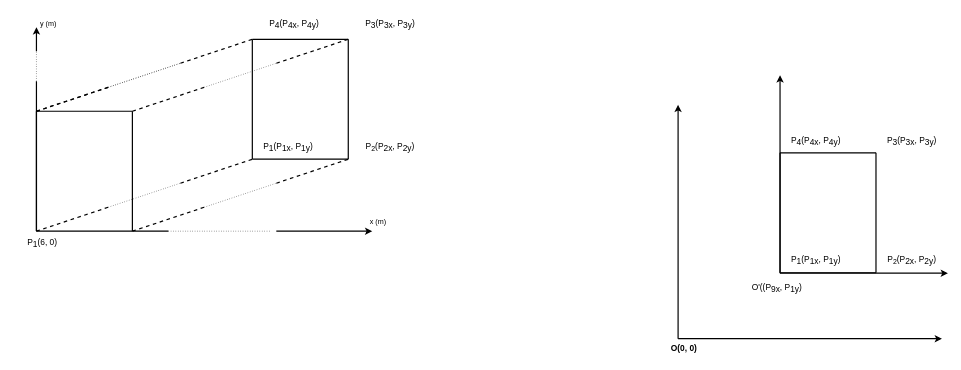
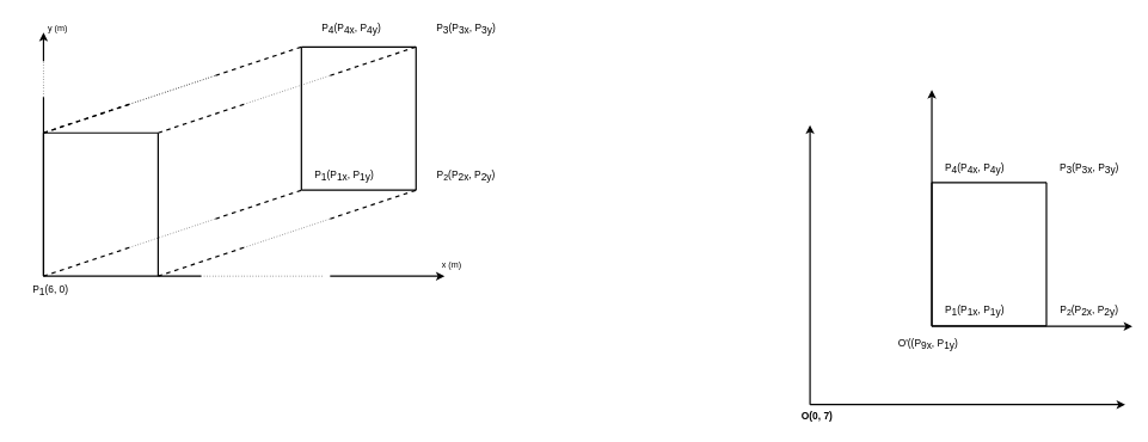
  <mxCell id="0" />
  <mxCell id="1" parent="0" />
  <mxCell id="2" value="" style="shape=image;html=1;verticalAlign=top;verticalLabelPosition=bottom;labelBackgroundColor=#ffffff;imageAspect=0;aspect=fixed;image=https://cdn3.iconfinder.com/data/icons/internet-and-web-4/78/internt_web_technology-08-128.png;fillColor=#000000;" vertex="1" parent="1"><mxGeometry x="400" y="25" width="40" height="40" as="geometry" /></mxCell>
  <mxCell id="3" value="" style="shape=image;html=1;verticalAlign=top;verticalLabelPosition=bottom;labelBackgroundColor=#ffffff;imageAspect=0;aspect=fixed;image=https://cdn3.iconfinder.com/data/icons/internet-and-web-4/78/internt_web_technology-08-128.png;fillColor=#000000;" vertex="1" parent="1"><mxGeometry x="400" y="225" width="40" height="40" as="geometry" /></mxCell>
  <mxCell id="4" value="" style="shape=image;html=1;verticalAlign=top;verticalLabelPosition=bottom;labelBackgroundColor=#ffffff;imageAspect=0;aspect=fixed;image=https://cdn3.iconfinder.com/data/icons/internet-and-web-4/78/internt_web_technology-08-128.png;fillColor=#000000;" vertex="1" parent="1"><mxGeometry x="560" y="225" width="40" height="40" as="geometry" /></mxCell>
  <mxCell id="5" value="" style="shape=image;html=1;verticalAlign=top;verticalLabelPosition=bottom;labelBackgroundColor=#ffffff;imageAspect=0;aspect=fixed;image=https://cdn3.iconfinder.com/data/icons/internet-and-web-4/78/internt_web_technology-08-128.png;fillColor=#000000;" vertex="1" parent="1"><mxGeometry x="560" y="25" width="40" height="40" as="geometry" /></mxCell>
  <mxCell id="6" value="" style="endArrow=none;html=1;rounded=0;entryX=0.5;entryY=1;entryDx=0;entryDy=0;exitX=0.5;exitY=1;exitDx=0;exitDy=0;strokeWidth=2;" edge="1" parent="1" source="3" target="2"><mxGeometry width="50" height="50" relative="1" as="geometry"><mxPoint x="470" y="225" as="sourcePoint" /><mxPoint x="520" y="175" as="targetPoint" /></mxGeometry></mxCell>
  <mxCell id="7" value="" style="endArrow=none;html=1;rounded=0;strokeWidth=2;entryX=0.5;entryY=1;entryDx=0;entryDy=0;" edge="1" parent="1" target="4"><mxGeometry width="50" height="50" relative="1" as="geometry"><mxPoint x="420" y="265" as="sourcePoint" /><mxPoint x="520" y="175" as="targetPoint" /></mxGeometry></mxCell>
  <mxCell id="8" value="" style="endArrow=none;html=1;rounded=0;strokeWidth=2;entryX=0.5;entryY=1;entryDx=0;entryDy=0;" edge="1" parent="1" target="5"><mxGeometry width="50" height="50" relative="1" as="geometry"><mxPoint x="580" y="265" as="sourcePoint" /><mxPoint x="520" y="175" as="targetPoint" /></mxGeometry></mxCell>
  <mxCell id="9" value="" style="endArrow=none;html=1;rounded=0;strokeWidth=2;entryX=0.5;entryY=1;entryDx=0;entryDy=0;exitX=0.5;exitY=1;exitDx=0;exitDy=0;" edge="1" parent="1" source="2" target="5"><mxGeometry width="50" height="50" relative="1" as="geometry"><mxPoint x="470" y="225" as="sourcePoint" /><mxPoint x="520" y="175" as="targetPoint" /></mxGeometry></mxCell>
  <mxCell id="10" value="" style="shape=image;html=1;verticalAlign=top;verticalLabelPosition=bottom;labelBackgroundColor=#ffffff;imageAspect=0;aspect=fixed;image=https://cdn3.iconfinder.com/data/icons/internet-and-web-4/78/internt_web_technology-08-128.png;fillColor=#000000;" vertex="1" parent="1"><mxGeometry x="40" y="145" width="40" height="40" as="geometry" /></mxCell>
  <mxCell id="11" value="" style="shape=image;html=1;verticalAlign=top;verticalLabelPosition=bottom;labelBackgroundColor=#ffffff;imageAspect=0;aspect=fixed;image=https://cdn3.iconfinder.com/data/icons/internet-and-web-4/78/internt_web_technology-08-128.png;fillColor=#000000;" vertex="1" parent="1"><mxGeometry x="40" y="345" width="40" height="40" as="geometry" /></mxCell>
  <mxCell id="12" value="" style="shape=image;html=1;verticalAlign=top;verticalLabelPosition=bottom;labelBackgroundColor=#ffffff;imageAspect=0;aspect=fixed;image=https://cdn3.iconfinder.com/data/icons/internet-and-web-4/78/internt_web_technology-08-128.png;fillColor=#000000;" vertex="1" parent="1"><mxGeometry x="200" y="345" width="40" height="40" as="geometry" /></mxCell>
  <mxCell id="13" value="" style="shape=image;html=1;verticalAlign=top;verticalLabelPosition=bottom;labelBackgroundColor=#ffffff;imageAspect=0;aspect=fixed;image=https://cdn3.iconfinder.com/data/icons/internet-and-web-4/78/internt_web_technology-08-128.png;fillColor=#000000;" vertex="1" parent="1"><mxGeometry x="200" y="145" width="40" height="40" as="geometry" /></mxCell>
  <mxCell id="14" value="" style="endArrow=none;html=1;rounded=0;entryX=0.5;entryY=1;entryDx=0;entryDy=0;exitX=0.5;exitY=1;exitDx=0;exitDy=0;strokeWidth=2;" edge="1" parent="1" source="11" target="10"><mxGeometry width="50" height="50" relative="1" as="geometry"><mxPoint x="110" y="345" as="sourcePoint" /><mxPoint x="160" y="295" as="targetPoint" /></mxGeometry></mxCell>
  <mxCell id="15" value="" style="endArrow=none;html=1;rounded=0;strokeWidth=2;entryX=0.5;entryY=1;entryDx=0;entryDy=0;" edge="1" parent="1" target="12"><mxGeometry width="50" height="50" relative="1" as="geometry"><mxPoint x="60" y="385" as="sourcePoint" /><mxPoint x="160" y="295" as="targetPoint" /></mxGeometry></mxCell>
  <mxCell id="16" value="" style="endArrow=none;html=1;rounded=0;strokeWidth=2;entryX=0.5;entryY=1;entryDx=0;entryDy=0;" edge="1" parent="1" target="13"><mxGeometry width="50" height="50" relative="1" as="geometry"><mxPoint x="220" y="385" as="sourcePoint" /><mxPoint x="160" y="295" as="targetPoint" /></mxGeometry></mxCell>
  <mxCell id="17" value="" style="endArrow=none;html=1;rounded=0;strokeWidth=2;entryX=0.5;entryY=1;entryDx=0;entryDy=0;exitX=0.5;exitY=1;exitDx=0;exitDy=0;" edge="1" parent="1" source="10" target="13"><mxGeometry width="50" height="50" relative="1" as="geometry"><mxPoint x="110" y="345" as="sourcePoint" /><mxPoint x="160" y="295" as="targetPoint" /></mxGeometry></mxCell>
  <mxCell id="18" value="" style="endArrow=none;dashed=1;html=1;rounded=0;strokeWidth=2;" edge="1" parent="1"><mxGeometry width="50" height="50" relative="1" as="geometry"><mxPoint x="60" y="185" as="sourcePoint" /><mxPoint x="180" y="145" as="targetPoint" /></mxGeometry></mxCell>
  <mxCell id="19" value="" style="endArrow=none;dashed=1;html=1;rounded=0;strokeWidth=2;" edge="1" parent="1"><mxGeometry width="50" height="50" relative="1" as="geometry"><mxPoint x="300" y="105" as="sourcePoint" /><mxPoint x="420" y="65" as="targetPoint" /></mxGeometry></mxCell>
  <mxCell id="20" value="" style="endArrow=none;dashed=1;html=1;dashPattern=1 3;strokeWidth=1;rounded=0;" edge="1" parent="1"><mxGeometry width="50" height="50" relative="1" as="geometry"><mxPoint x="180" y="145" as="sourcePoint" /><mxPoint x="300" y="105" as="targetPoint" /></mxGeometry></mxCell>
  <mxCell id="21" value="" style="endArrow=none;dashed=1;html=1;rounded=0;strokeWidth=2;" edge="1" parent="1"><mxGeometry width="50" height="50" relative="1" as="geometry"><mxPoint x="60" y="185" as="sourcePoint" /><mxPoint x="180" y="145" as="targetPoint" /></mxGeometry></mxCell>
  <mxCell id="22" value="" style="endArrow=none;dashed=1;html=1;dashPattern=1 3;strokeWidth=1;rounded=0;" edge="1" parent="1"><mxGeometry width="50" height="50" relative="1" as="geometry"><mxPoint x="180" y="145" as="sourcePoint" /><mxPoint x="300" y="105" as="targetPoint" /></mxGeometry></mxCell>
  <mxCell id="23" value="" style="endArrow=none;dashed=1;html=1;rounded=0;strokeWidth=2;" edge="1" parent="1"><mxGeometry width="50" height="50" relative="1" as="geometry"><mxPoint x="460" y="105" as="sourcePoint" /><mxPoint x="580" y="65" as="targetPoint" /></mxGeometry></mxCell>
  <mxCell id="24" value="" style="endArrow=none;dashed=1;html=1;rounded=0;strokeWidth=2;" edge="1" parent="1"><mxGeometry width="50" height="50" relative="1" as="geometry"><mxPoint x="220" y="185" as="sourcePoint" /><mxPoint x="340" y="145" as="targetPoint" /></mxGeometry></mxCell>
  <mxCell id="25" value="" style="endArrow=none;dashed=1;html=1;dashPattern=1 3;strokeWidth=1;rounded=0;" edge="1" parent="1"><mxGeometry width="50" height="50" relative="1" as="geometry"><mxPoint x="340" y="145" as="sourcePoint" /><mxPoint x="460" y="105" as="targetPoint" /></mxGeometry></mxCell>
  <mxCell id="26" value="" style="endArrow=none;dashed=1;html=1;rounded=0;strokeWidth=2;" edge="1" parent="1"><mxGeometry width="50" height="50" relative="1" as="geometry"><mxPoint x="300" y="305" as="sourcePoint" /><mxPoint x="420" y="265" as="targetPoint" /></mxGeometry></mxCell>
  <mxCell id="27" value="" style="endArrow=none;dashed=1;html=1;rounded=0;strokeWidth=2;" edge="1" parent="1"><mxGeometry width="50" height="50" relative="1" as="geometry"><mxPoint x="60" y="385" as="sourcePoint" /><mxPoint x="180" y="345" as="targetPoint" /></mxGeometry></mxCell>
  <mxCell id="28" value="" style="endArrow=none;dashed=1;html=1;dashPattern=1 3;strokeWidth=1;rounded=0;" edge="1" parent="1"><mxGeometry width="50" height="50" relative="1" as="geometry"><mxPoint x="180" y="345" as="sourcePoint" /><mxPoint x="300" y="305" as="targetPoint" /></mxGeometry></mxCell>
  <mxCell id="29" value="" style="endArrow=none;dashed=1;html=1;rounded=0;strokeWidth=2;" edge="1" parent="1"><mxGeometry width="50" height="50" relative="1" as="geometry"><mxPoint x="460" y="305" as="sourcePoint" /><mxPoint x="580" y="265" as="targetPoint" /></mxGeometry></mxCell>
  <mxCell id="30" value="" style="endArrow=none;dashed=1;html=1;rounded=0;strokeWidth=2;" edge="1" parent="1"><mxGeometry width="50" height="50" relative="1" as="geometry"><mxPoint x="220" y="385" as="sourcePoint" /><mxPoint x="340" y="345" as="targetPoint" /></mxGeometry></mxCell>
  <mxCell id="31" value="" style="endArrow=none;dashed=1;html=1;dashPattern=1 3;strokeWidth=1;rounded=0;" edge="1" parent="1"><mxGeometry width="50" height="50" relative="1" as="geometry"><mxPoint x="340" y="345" as="sourcePoint" /><mxPoint x="460" y="305" as="targetPoint" /></mxGeometry></mxCell>
  <mxCell id="32" value="" style="endArrow=none;html=1;rounded=0;strokeWidth=2;" edge="1" parent="1"><mxGeometry width="50" height="50" relative="1" as="geometry"><mxPoint x="60" y="385" as="sourcePoint" /><mxPoint x="60" y="135" as="targetPoint" /></mxGeometry></mxCell>
  <mxCell id="33" value="" style="endArrow=none;dashed=1;html=1;dashPattern=1 3;strokeWidth=1;rounded=0;" edge="1" parent="1"><mxGeometry width="50" height="50" relative="1" as="geometry"><mxPoint x="60" y="135" as="sourcePoint" /><mxPoint x="60" y="85" as="targetPoint" /></mxGeometry></mxCell>
  <mxCell id="34" value="" style="endArrow=classic;html=1;rounded=0;strokeWidth=2;" edge="1" parent="1"><mxGeometry width="50" height="50" relative="1" as="geometry"><mxPoint x="60" y="85" as="sourcePoint" /><mxPoint x="60" y="45" as="targetPoint" /></mxGeometry></mxCell>
  <mxCell id="35" value="" style="endArrow=classic;html=1;rounded=0;strokeWidth=2;" edge="1" parent="1"><mxGeometry width="50" height="50" relative="1" as="geometry"><mxPoint x="460" y="385" as="sourcePoint" /><mxPoint x="620" y="385" as="targetPoint" /></mxGeometry></mxCell>
  <mxCell id="36" value="" style="endArrow=none;html=1;rounded=0;strokeWidth=2;" edge="1" parent="1"><mxGeometry width="50" height="50" relative="1" as="geometry"><mxPoint x="220" y="385" as="sourcePoint" /><mxPoint x="280" y="385" as="targetPoint" /></mxGeometry></mxCell>
  <mxCell id="37" value="" style="endArrow=none;dashed=1;html=1;dashPattern=1 3;strokeWidth=1;rounded=0;" edge="1" parent="1"><mxGeometry width="50" height="50" relative="1" as="geometry"><mxPoint x="280" y="385" as="sourcePoint" /><mxPoint x="450" y="385" as="targetPoint" /></mxGeometry></mxCell>
  <mxCell id="38" value="y (m)" style="text;html=1;strokeColor=none;fillColor=none;align=center;verticalAlign=middle;whiteSpace=wrap;rounded=0;" vertex="1" parent="1"><mxGeometry x="50" y="25" width="60" height="30" as="geometry" /></mxCell>
  <mxCell id="39" value="x (m)" style="text;html=1;strokeColor=none;fillColor=none;align=center;verticalAlign=middle;whiteSpace=wrap;rounded=0;" vertex="1" parent="1"><mxGeometry x="600" y="355" width="60" height="30" as="geometry" /></mxCell>
  <mxCell id="40" value="" style="shape=image;html=1;verticalAlign=top;verticalLabelPosition=bottom;labelBackgroundColor=#ffffff;imageAspect=0;aspect=fixed;image=https://cdn3.iconfinder.com/data/icons/internet-and-web-4/78/internt_web_technology-08-128.png;fillColor=#000000;" vertex="1" parent="1"><mxGeometry x="1280" y="214.29" width="40" height="40" as="geometry" /></mxCell>
  <mxCell id="41" value="" style="shape=image;html=1;verticalAlign=top;verticalLabelPosition=bottom;labelBackgroundColor=#ffffff;imageAspect=0;aspect=fixed;image=https://cdn3.iconfinder.com/data/icons/internet-and-web-4/78/internt_web_technology-08-128.png;fillColor=#000000;" vertex="1" parent="1"><mxGeometry x="1280" y="414.29" width="40" height="40" as="geometry" /></mxCell>
  <mxCell id="42" value="" style="shape=image;html=1;verticalAlign=top;verticalLabelPosition=bottom;labelBackgroundColor=#ffffff;imageAspect=0;aspect=fixed;image=https://cdn3.iconfinder.com/data/icons/internet-and-web-4/78/internt_web_technology-08-128.png;fillColor=#000000;" vertex="1" parent="1"><mxGeometry x="1440" y="414.29" width="40" height="40" as="geometry" /></mxCell>
  <mxCell id="43" value="" style="shape=image;html=1;verticalAlign=top;verticalLabelPosition=bottom;labelBackgroundColor=#ffffff;imageAspect=0;aspect=fixed;image=https://cdn3.iconfinder.com/data/icons/internet-and-web-4/78/internt_web_technology-08-128.png;fillColor=#000000;" vertex="1" parent="1"><mxGeometry x="1440" y="214.29" width="40" height="40" as="geometry" /></mxCell>
  <mxCell id="44" value="" style="endArrow=none;html=1;rounded=0;entryX=0.5;entryY=1;entryDx=0;entryDy=0;exitX=0.5;exitY=1;exitDx=0;exitDy=0;strokeWidth=2;" edge="1" parent="1" source="41" target="40"><mxGeometry width="50" height="50" relative="1" as="geometry"><mxPoint x="1350" y="414.29" as="sourcePoint" /><mxPoint x="1400" y="364.29" as="targetPoint" /></mxGeometry></mxCell>
  <mxCell id="45" value="" style="endArrow=none;html=1;rounded=0;strokeWidth=2;entryX=0.5;entryY=1;entryDx=0;entryDy=0;" edge="1" parent="1" target="42"><mxGeometry width="50" height="50" relative="1" as="geometry"><mxPoint x="1300" y="454.29" as="sourcePoint" /><mxPoint x="1400" y="364.29" as="targetPoint" /></mxGeometry></mxCell>
  <mxCell id="46" value="" style="endArrow=none;html=1;rounded=0;strokeWidth=2;entryX=0.5;entryY=1;entryDx=0;entryDy=0;" edge="1" parent="1" target="43"><mxGeometry width="50" height="50" relative="1" as="geometry"><mxPoint x="1460" y="454.29" as="sourcePoint" /><mxPoint x="1400" y="364.29" as="targetPoint" /></mxGeometry></mxCell>
  <mxCell id="47" value="" style="endArrow=none;html=1;rounded=0;strokeWidth=2;entryX=0.5;entryY=1;entryDx=0;entryDy=0;exitX=0.5;exitY=1;exitDx=0;exitDy=0;" edge="1" parent="1" source="40" target="43"><mxGeometry width="50" height="50" relative="1" as="geometry"><mxPoint x="1350" y="414.29" as="sourcePoint" /><mxPoint x="1400" y="364.29" as="targetPoint" /></mxGeometry></mxCell>
  <mxCell id="48" value="" style="endArrow=classic;html=1;rounded=0;strokeWidth=2;" edge="1" parent="1"><mxGeometry width="50" height="50" relative="1" as="geometry"><mxPoint x="1130" y="564.29" as="sourcePoint" /><mxPoint x="1130" y="174.29" as="targetPoint" /></mxGeometry></mxCell>
  <mxCell id="49" value="" style="endArrow=classic;html=1;rounded=0;strokeWidth=2;" edge="1" parent="1"><mxGeometry width="50" height="50" relative="1" as="geometry"><mxPoint x="1130" y="564.29" as="sourcePoint" /><mxPoint x="1570" y="564.29" as="targetPoint" /></mxGeometry></mxCell>
  <mxCell id="50" value="" style="endArrow=classic;html=1;rounded=0;strokeWidth=2;" edge="1" parent="1"><mxGeometry width="50" height="50" relative="1" as="geometry"><mxPoint x="1300" y="455" as="sourcePoint" /><mxPoint x="1300" y="125" as="targetPoint" /></mxGeometry></mxCell>
  <mxCell id="51" value="" style="endArrow=classic;html=1;rounded=0;strokeWidth=2;" edge="1" parent="1"><mxGeometry width="50" height="50" relative="1" as="geometry"><mxPoint x="1300" y="455" as="sourcePoint" /><mxPoint x="1580" y="455" as="targetPoint" /></mxGeometry></mxCell>
  <mxCell id="52" value="P&lt;sub style=&quot;font-size: 14px;&quot;&gt;1&lt;/sub&gt;(P&lt;sub style=&quot;font-size: 14px;&quot;&gt;1x&lt;/sub&gt;, P&lt;sub style=&quot;font-size: 14px;&quot;&gt;1y&lt;/sub&gt;)" style="text;html=1;strokeColor=none;fillColor=none;align=center;verticalAlign=middle;whiteSpace=wrap;rounded=0;strokeWidth=1;fontSize=14;" vertex="1" parent="1"><mxGeometry x="1310" y="414.29" width="100" height="40" as="geometry" /></mxCell>
  <mxCell id="53" value="P&lt;sub&gt;2&lt;/sub&gt;(P&lt;sub style=&quot;font-size: 14px;&quot;&gt;2x&lt;/sub&gt;, P&lt;sub style=&quot;font-size: 14px;&quot;&gt;2y&lt;/sub&gt;)" style="text;html=1;strokeColor=none;fillColor=none;align=center;verticalAlign=middle;whiteSpace=wrap;rounded=0;strokeWidth=1;fontSize=14;" vertex="1" parent="1"><mxGeometry x="1470" y="414.29" width="100" height="40" as="geometry" /></mxCell>
  <mxCell id="54" value="P&lt;sub style=&quot;font-size: 14px;&quot;&gt;3&lt;/sub&gt;(P&lt;sub style=&quot;font-size: 14px;&quot;&gt;3x&lt;/sub&gt;, P&lt;sub style=&quot;font-size: 14px;&quot;&gt;3y&lt;/sub&gt;)" style="text;html=1;strokeColor=none;fillColor=none;align=center;verticalAlign=middle;whiteSpace=wrap;rounded=0;strokeWidth=1;fontSize=14;" vertex="1" parent="1"><mxGeometry x="1470" y="215" width="100" height="40" as="geometry" /></mxCell>
  <mxCell id="55" value="P&lt;sub style=&quot;font-size: 14px;&quot;&gt;4&lt;/sub&gt;(P&lt;sub style=&quot;font-size: 14px;&quot;&gt;4x&lt;/sub&gt;, P&lt;sub style=&quot;font-size: 14px;&quot;&gt;4y&lt;/sub&gt;)" style="text;html=1;strokeColor=none;fillColor=none;align=center;verticalAlign=middle;whiteSpace=wrap;rounded=0;strokeWidth=1;fontSize=14;" vertex="1" parent="1"><mxGeometry x="1310" y="215" width="100" height="40" as="geometry" /></mxCell>
- <mxCell id="56" value="O(0, 0)" style="text;html=1;strokeColor=none;fillColor=none;align=center;verticalAlign=middle;whiteSpace=wrap;rounded=0;fontSize=14;fontStyle=1" vertex="1" parent="1"><mxGeometry x="1110" y="565" width="60" height="30" as="geometry" /></mxCell>
+ <mxCell id="56" value="O(0, 7)" style="text;html=1;strokeColor=none;fillColor=none;align=center;verticalAlign=middle;whiteSpace=wrap;rounded=0;fontSize=14;fontStyle=1" vertex="1" parent="1"><mxGeometry x="1110" y="565" width="60" height="30" as="geometry" /></mxCell>
  <mxCell id="57" value="O'((P&lt;sub style=&quot;font-size: 14px;&quot;&gt;9x&lt;/sub&gt;, P&lt;sub style=&quot;font-size: 14px;&quot;&gt;1y&lt;/sub&gt;)" style="text;html=1;strokeColor=none;fillColor=none;align=center;verticalAlign=middle;whiteSpace=wrap;rounded=0;fontSize=14;" vertex="1" parent="1"><mxGeometry x="1250" y="465" width="90" height="30" as="geometry" /></mxCell>
  <mxCell id="58" value="P&lt;sub style=&quot;font-size: 14px;&quot;&gt;1&lt;/sub&gt;(P&lt;sub style=&quot;font-size: 14px;&quot;&gt;1x&lt;/sub&gt;, P&lt;sub style=&quot;font-size: 14px;&quot;&gt;1y&lt;/sub&gt;)" style="text;html=1;strokeColor=none;fillColor=none;align=center;verticalAlign=middle;whiteSpace=wrap;rounded=0;strokeWidth=1;fontSize=14;" vertex="1" parent="1"><mxGeometry x="430" y="225" width="100" height="40" as="geometry" /></mxCell>
  <mxCell id="59" value="P&lt;sub&gt;2&lt;/sub&gt;(P&lt;sub style=&quot;font-size: 14px;&quot;&gt;2x&lt;/sub&gt;, P&lt;sub style=&quot;font-size: 14px;&quot;&gt;2y&lt;/sub&gt;)" style="text;html=1;strokeColor=none;fillColor=none;align=center;verticalAlign=middle;whiteSpace=wrap;rounded=0;strokeWidth=1;fontSize=14;" vertex="1" parent="1"><mxGeometry x="600" y="225" width="100" height="40" as="geometry" /></mxCell>
  <mxCell id="60" value="P&lt;sub style=&quot;font-size: 14px;&quot;&gt;3&lt;/sub&gt;(P&lt;sub style=&quot;font-size: 14px;&quot;&gt;3x&lt;/sub&gt;, P&lt;sub style=&quot;font-size: 14px;&quot;&gt;3y&lt;/sub&gt;)" style="text;html=1;strokeColor=none;fillColor=none;align=center;verticalAlign=middle;whiteSpace=wrap;rounded=0;strokeWidth=1;fontSize=14;" vertex="1" parent="1"><mxGeometry x="600" y="20" width="100" height="40" as="geometry" /></mxCell>
  <mxCell id="61" value="P&lt;sub style=&quot;font-size: 14px;&quot;&gt;4&lt;/sub&gt;(P&lt;sub style=&quot;font-size: 14px;&quot;&gt;4x&lt;/sub&gt;, P&lt;sub style=&quot;font-size: 14px;&quot;&gt;4y&lt;/sub&gt;)" style="text;html=1;strokeColor=none;fillColor=none;align=center;verticalAlign=middle;whiteSpace=wrap;rounded=0;strokeWidth=1;fontSize=14;" vertex="1" parent="1"><mxGeometry x="440" y="20" width="100" height="40" as="geometry" /></mxCell>
  <mxCell id="62" value="P&lt;sub style=&quot;font-size: 14px;&quot;&gt;1&lt;/sub&gt;(6, 0)" style="text;html=1;strokeColor=none;fillColor=none;align=center;verticalAlign=middle;whiteSpace=wrap;rounded=0;strokeWidth=1;fontSize=14;" vertex="1" parent="1"><mxGeometry x="20" y="385" width="100" height="40" as="geometry" /></mxCell>
